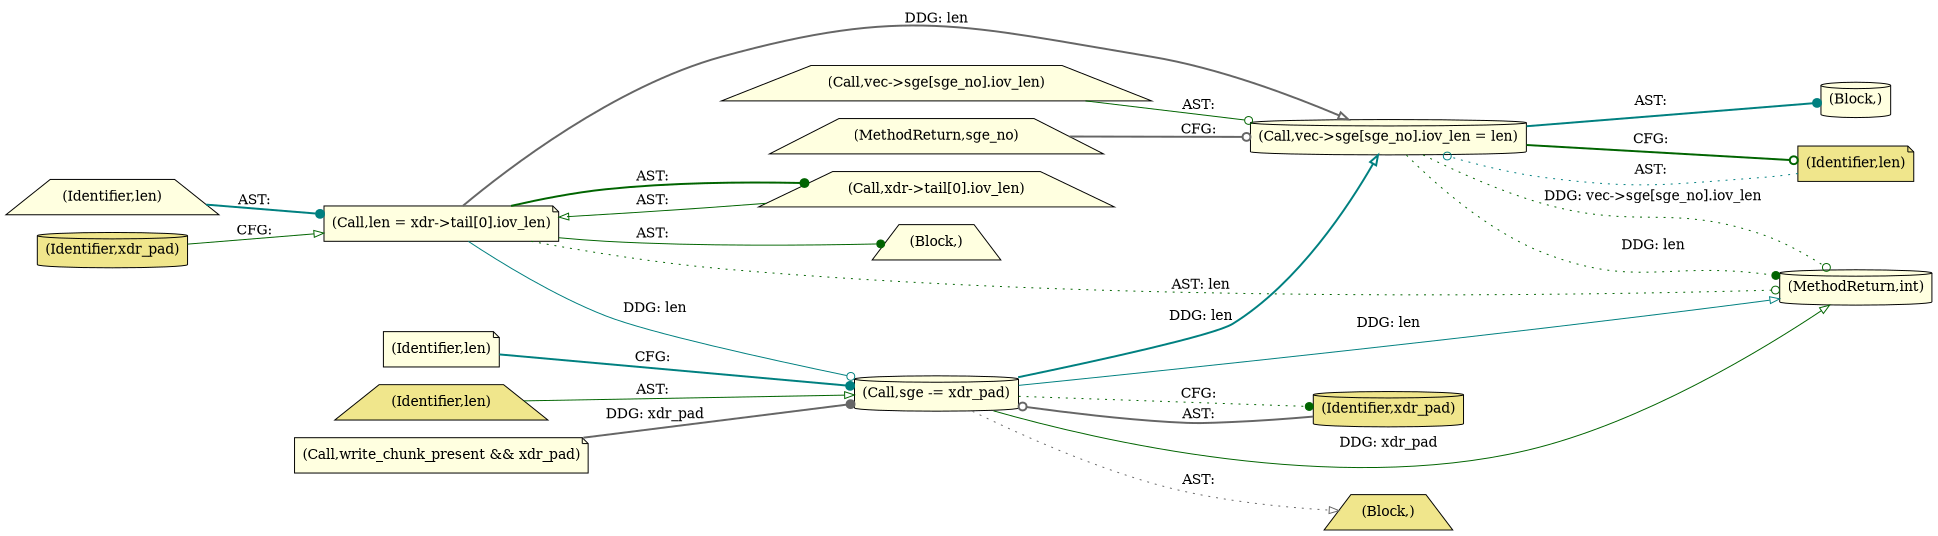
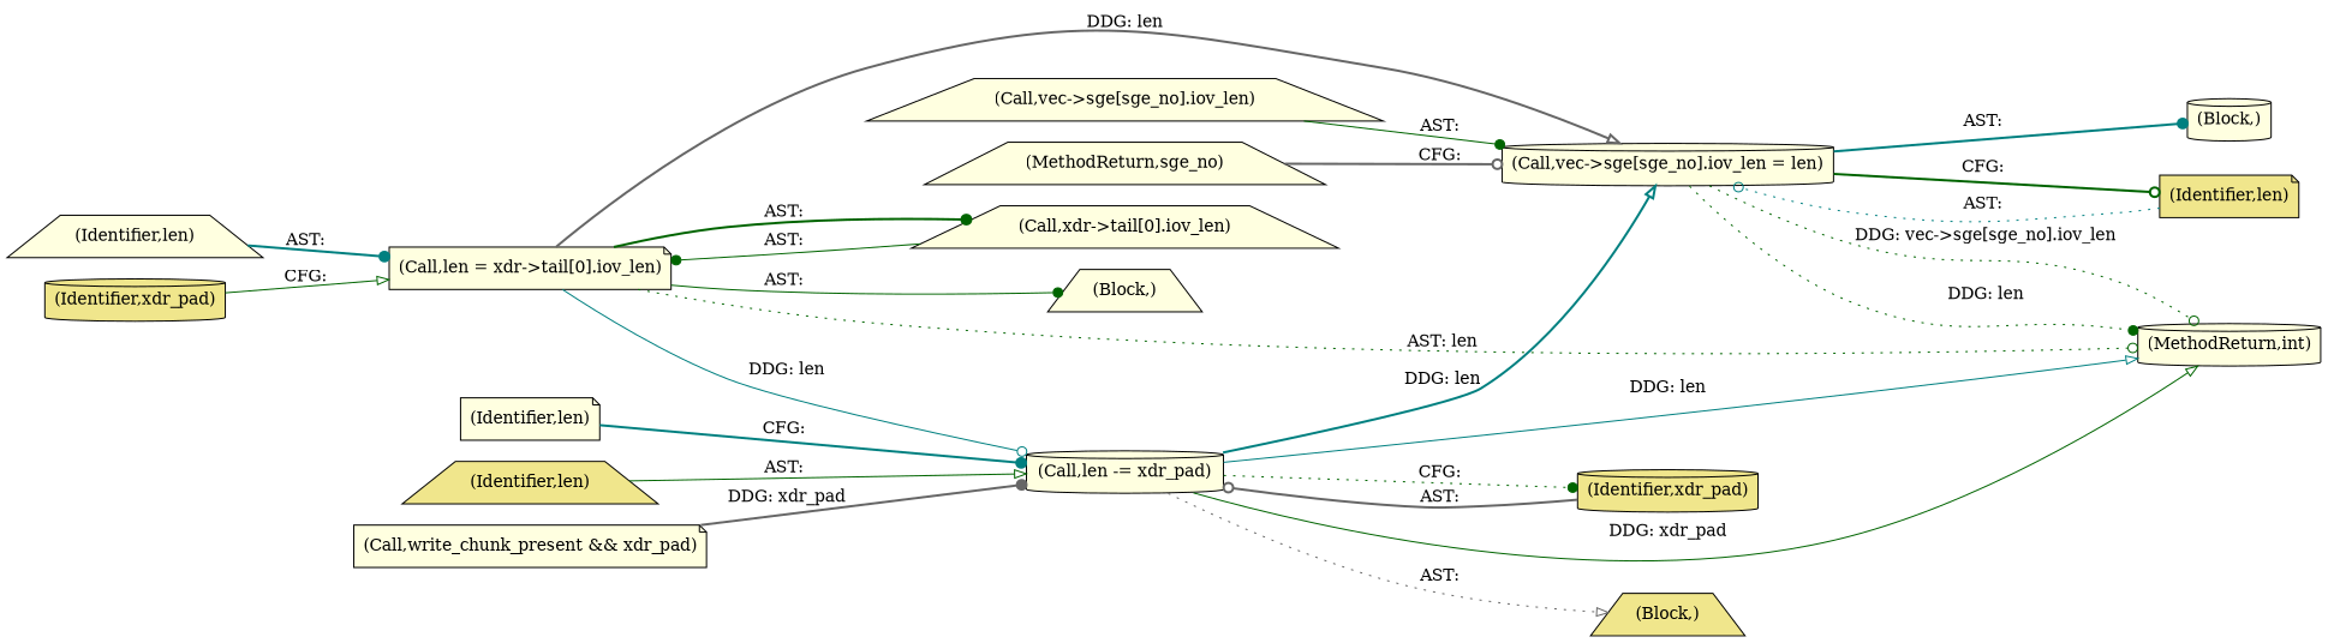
  digraph {
    rankdir=LR
    node [fillcolor=lightyellow shape=trapezium style=filled]
    edge [arrowhead=dot color=darkgreen style=bold]
    n1 [label="(Call,len = xdr->tail[0].iov_len)" shape=note]
-   n2 [label="(Call,sge -= xdr_pad)" shape=cylinder]
+   n2 [label="(Call,len -= xdr_pad)" shape=cylinder]
    n3 [label="(Call,vec->sge[sge_no].iov_len = len)" shape=cylinder]
    n4 [label="(MethodReturn,int)" shape=cylinder]
    n5 [label="(Call,xdr->tail[0].iov_len)"]
    n6 [label="(Block,)"]
    n7 [fillcolor=khaki label="(Identifier,xdr_pad)" shape=cylinder]
    n8 [fillcolor=khaki label="(Block,)"]
    n9 [fillcolor=khaki label="(Identifier,len)" shape=note]
    n10 [label="(Block,)" shape=cylinder]
    n11 [label="(Identifier,len)"]
    n12 [label="(MethodReturn,sge_no)"]
    n13 [fillcolor=khaki label="(Identifier,len)"]
    n14 [label="(Call,write_chunk_present && xdr_pad)" shape=note]
    n15 [label="(Call,vec->sge[sge_no].iov_len)"]
    n16 [fillcolor=khaki label="(Identifier,xdr_pad)" shape=cylinder]
    n17 [label="(Identifier,len)" shape=note]
    n1 -> n2 [arrowhead=odot color=teal label="DDG: len" style=solid]
    n1 -> n3 [arrowhead=onormal color=gray40 label="DDG: len"]
    n1 -> n4 [arrowhead=odot label="AST: len" style=dotted]
    n1 -> n5 [label="AST: "]
    n1 -> n6 [label="AST: " style=solid]
    n2 -> n3 [arrowhead=onormal color=teal label="DDG: len"]
    n2 -> n4 [arrowhead=onormal color=teal label="DDG: len" style=solid]
    n2 -> n4 [arrowhead=onormal label="DDG: xdr_pad" style=solid]
    n2 -> n7 [label="CFG: " style=dotted]
    n2 -> n8 [arrowhead=onormal color=gray40 label="AST: " style=dotted]
    n3 -> n4 [arrowhead=odot label="DDG: vec->sge[sge_no].iov_len" style=dotted]
    n3 -> n4 [label="DDG: len" style=dotted]
    n3 -> n9 [arrowhead=odot label="CFG: "]
    n3 -> n10 [color=teal label="AST: "]
-   n5 -> n1 [arrowhead=onormal label="AST: " style=solid]
+   n5 -> n1 [label="AST: " style=solid]
    n7 -> n2 [arrowhead=odot color=gray40 label="AST: "]
    n9 -> n3 [arrowhead=odot color=teal label="AST: " style=dotted]
    n11 -> n1 [color=teal label="AST: "]
    n12 -> n3 [arrowhead=odot color=gray40 label="CFG: "]
    n13 -> n2 [arrowhead=onormal label="AST: " style=solid]
    n14 -> n2 [color=gray40 label="DDG: xdr_pad"]
-   n15 -> n3 [arrowhead=odot label="AST: " style=solid]
+   n15 -> n3 [label="AST: " style=solid]
    n16 -> n1 [arrowhead=onormal label="CFG: " style=solid]
    n17 -> n2 [color=teal label="CFG: "]
  }
